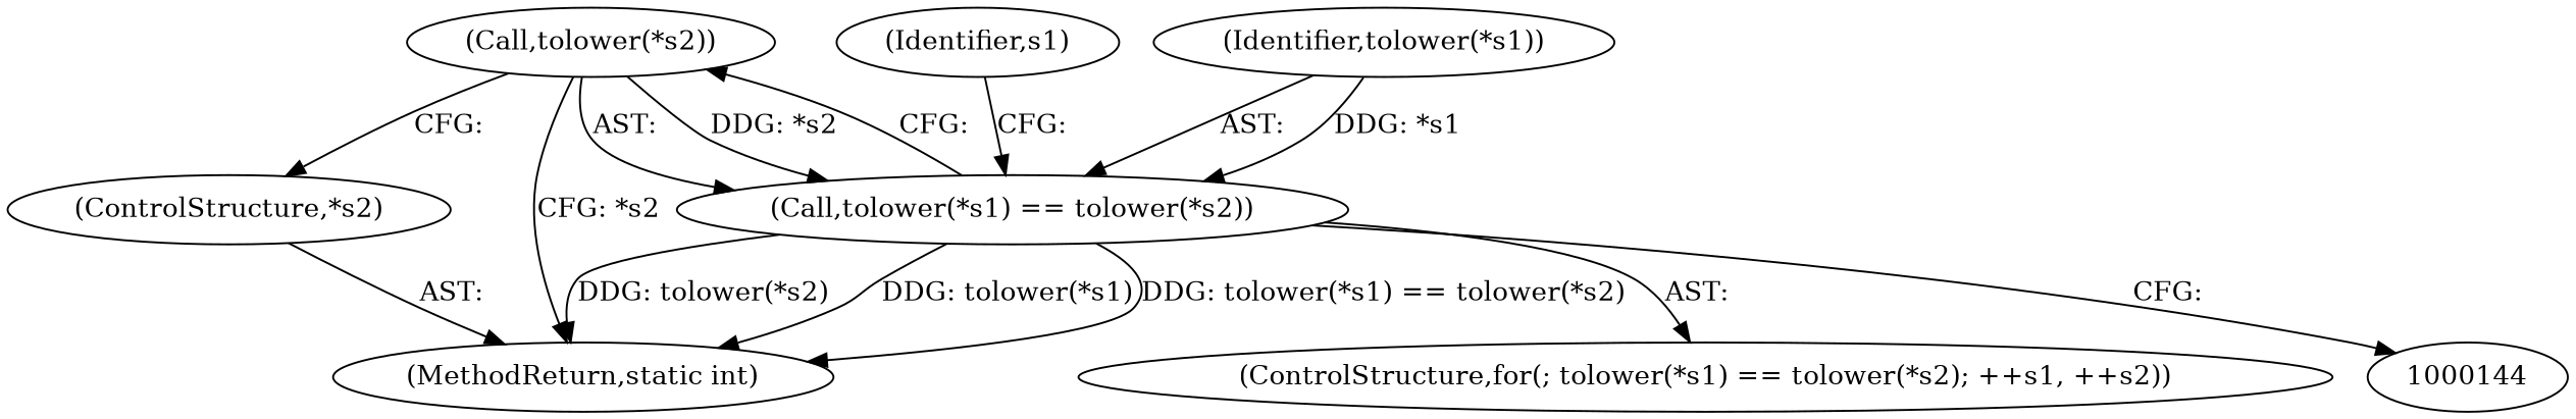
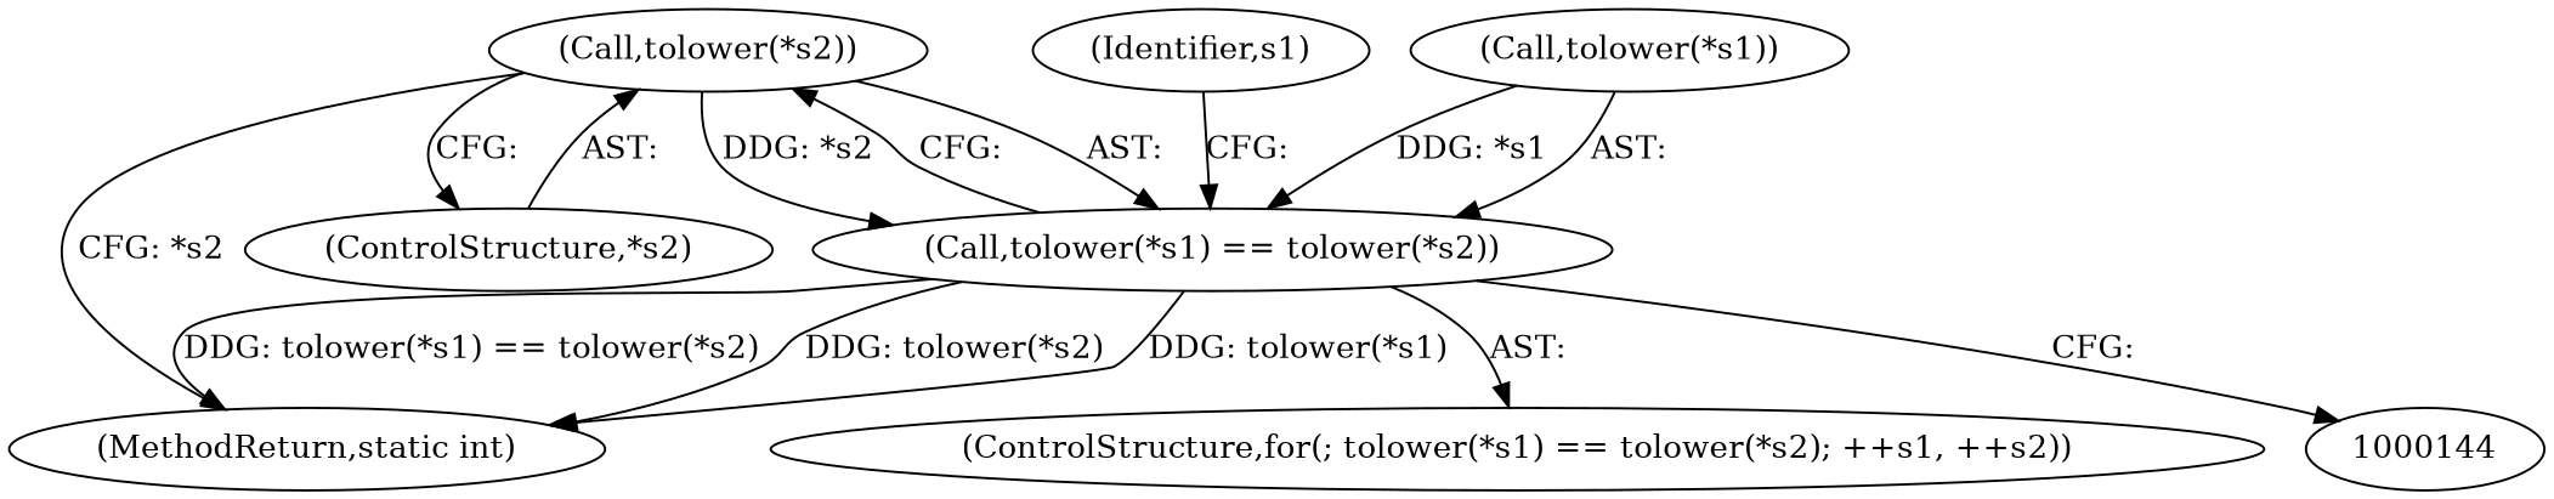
  digraph {
    n1 [label="(Call,tolower(*s2))"]
    n2 [label="(Call,tolower(*s1) == tolower(*s2))"]
    n3 [label="(ControlStructure,*s2)"]
    n4 [label="(MethodReturn,static int)"]
    n5 [label="(ControlStructure,for(; tolower(*s1) == tolower(*s2); ++s1, ++s2))"]
    1000144
    n7 [label="(Identifier,s1)"]
-   n8 [label="(Identifier,tolower(*s1))"]
+   n8 [label="(Call,tolower(*s1))"]
    n1 -> n2 [label="AST: "]
    n1 -> n2 [label="DDG: *s2"]
    n1 -> n3 [label="CFG: "]
    n1 -> n4 [label="CFG: *s2"]
    n2 -> n1 [label="CFG: "]
    n2 -> n4 [label="DDG: tolower(*s1)"]
    n2 -> n4 [label="DDG: tolower(*s1) == tolower(*s2)"]
    n2 -> n4 [label="DDG: tolower(*s2)"]
    n2 -> n5 [label="AST: "]
    n2 -> 1000144 [label="CFG: "]
-   n3 -> n4 [label="AST: "]
+   n3 -> n1 [label="AST: "]
    n7 -> n2 [label="CFG: "]
    n8 -> n2 [label="AST: "]
    n8 -> n2 [label="DDG: *s1"]
  }
